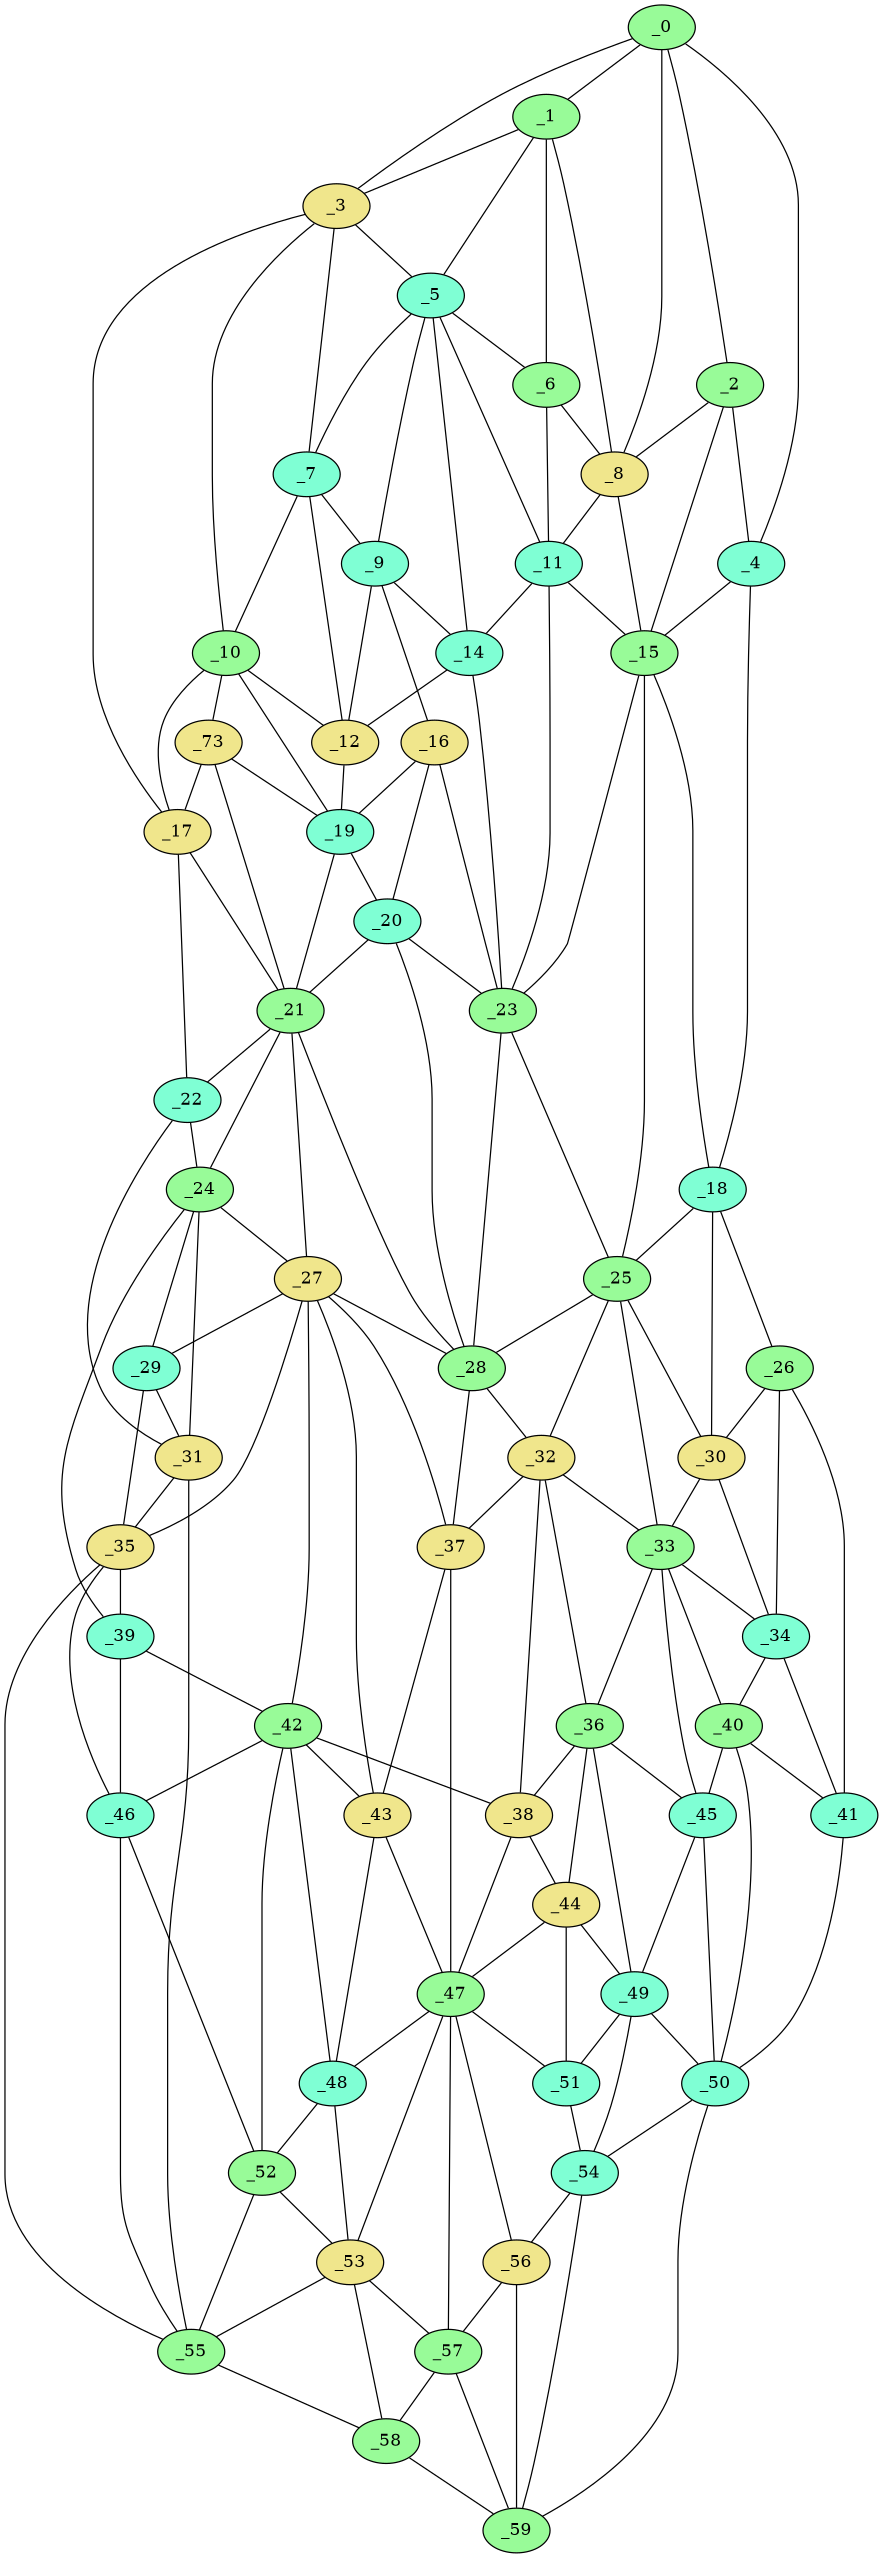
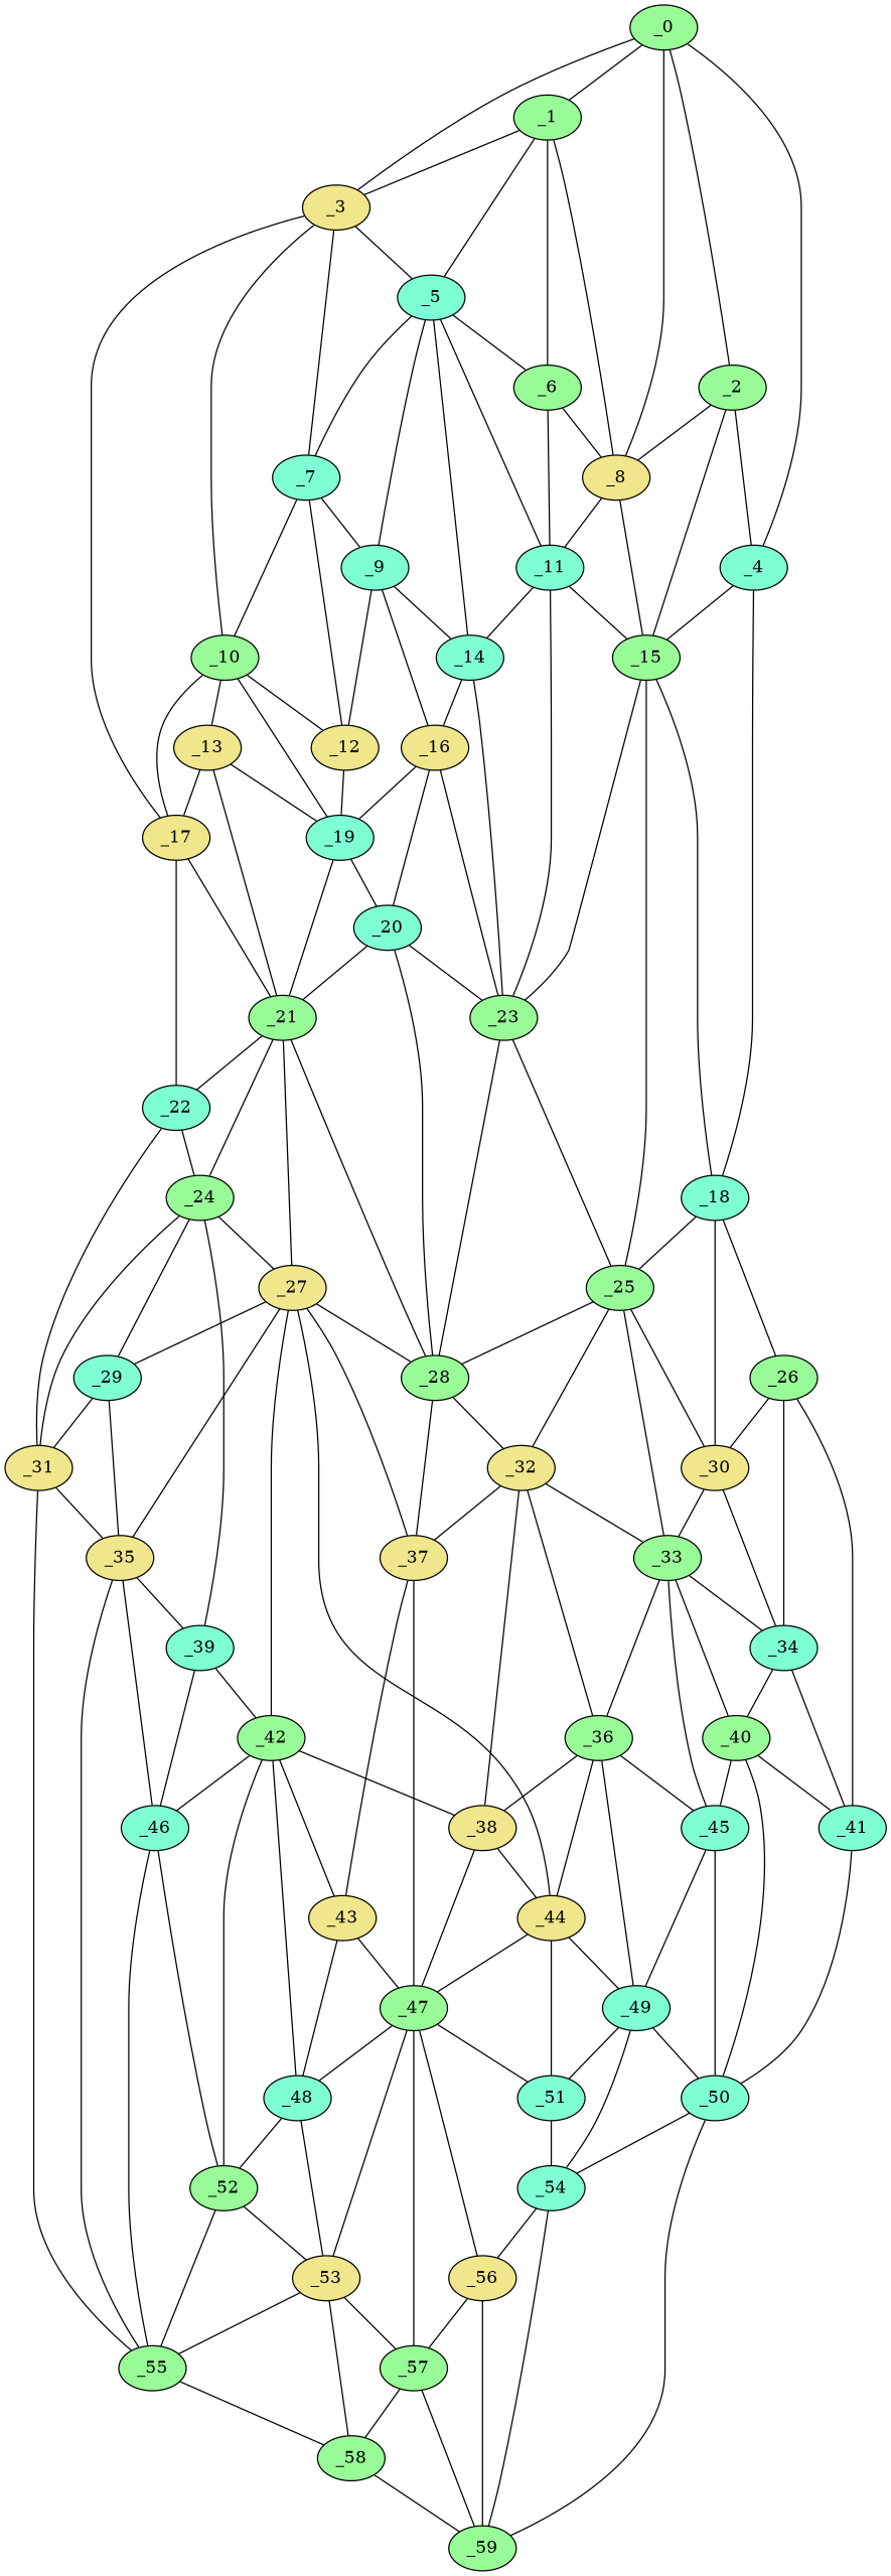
  graph {
    node [fillcolor=palegreen style=filled x=77 y=66]
    edge [valence=2]
    _0 [x=5 y=100]
    _1 [x=8 y=89]
    _2 [x=8 y=104]
    _3 [fillcolor=khaki x=10 y=60]
    _4 [fillcolor=aquamarine x=10 y=108]
    _8 [fillcolor=khaki x=17 y=91]
    _5 [fillcolor=aquamarine x=11]
    _6 [x=14 y=75]
    _15 [x=28 y=103]
    _7 [fillcolor=aquamarine x=16 y=56]
    _10 [x=22 y=44]
    _17 [fillcolor=khaki x=35 y=20]
    _18 [fillcolor=aquamarine x=38 y=112]
    _11 [fillcolor=aquamarine x=22 y=73]
    _9 [fillcolor=aquamarine x=20 y=57]
    _14 [fillcolor=aquamarine x=27]
    _23 [x=50 y=61]
    _25 [x=62 y=64]
    _12 [fillcolor=khaki x=23 y=52]
-   _13 [fillcolor=khaki x=26 y=39 label=_73]
+   _13 [fillcolor=khaki x=26 y=39]
    _19 [fillcolor=aquamarine x=40 y=48]
    _21 [x=45 y=35]
    _22 [fillcolor=aquamarine x=47 y=16]
    _26 [x=62 y=114]
    _30 [fillcolor=khaki x=72 y=106]
    _16 [fillcolor=khaki x=31 y=60]
    _28 [x=65 y=55]
    _32 [fillcolor=khaki]
    _33 [y=97]
    _20 [fillcolor=aquamarine x=44 y=54]
    _24 [x=54 y=15]
    _27 [fillcolor=khaki x=64 y=30]
    _31 [fillcolor=khaki x=75 y=11]
    _34 [fillcolor=aquamarine y=107]
    _41 [fillcolor=aquamarine x=91 y=116]
    _37 [fillcolor=khaki x=87 y=47]
    _29 [fillcolor=aquamarine x=69 y=14]
    _39 [fillcolor=aquamarine x=90 y=22]
    _35 [fillcolor=khaki x=84 y=16]
    _42 [x=92 y=32]
    _43 [fillcolor=khaki x=92 y=39]
    _36 [x=86 y=73]
    _38 [fillcolor=khaki x=88 y=63]
    _40 [x=91 y=103]
    _45 [fillcolor=aquamarine x=93 y=97]
    _55 [x=117 y=25]
    _50 [fillcolor=aquamarine x=103 y=98]
    _47 [x=99 y=49]
    _46 [fillcolor=aquamarine x=97 y=24]
    _48 [fillcolor=aquamarine x=102 y=41]
    _52 [x=109 y=33]
    _58 [x=123 y=45]
    _44 [fillcolor=khaki x=92 y=69]
    _49 [fillcolor=aquamarine x=102 y=86]
    _54 [fillcolor=aquamarine x=113 y=79]
    _59 [x=125 y=58]
    _51 [fillcolor=aquamarine x=108 y=74]
    _53 [fillcolor=khaki x=110 y=40]
    _56 [fillcolor=khaki x=119]
    _57 [x=120 y=52]
    _0 -- _1 [valence=1]
    _0 -- _2
    _0 -- _3 [valence=1]
    _0 -- _4 [valence=1]
    _0 -- _8
    _1 -- _3
    _1 -- _8 [valence=1]
    _1 -- _5 [valence=1]
    _1 -- _6
    _2 -- _4
    _2 -- _8 [valence=1]
    _2 -- _15 [valence=1]
    _3 -- _5
    _3 -- _7
    _3 -- _10 [valence=1]
    _3 -- _17 [valence=1]
    _4 -- _15
    _4 -- _18 [valence=1]
    _8 -- _15
    _8 -- _11
    _5 -- _6
    _5 -- _7
    _5 -- _11
    _5 -- _9
    _5 -- _14
    _6 -- _8
    _6 -- _11
    _15 -- _18 [valence=1]
    _15 -- _23
    _15 -- _25 [valence=1]
    _7 -- _10
    _7 -- _9
    _7 -- _12 [valence=1]
    _10 -- _17
    _10 -- _12
    _10 -- _13
    _10 -- _19 [valence=1]
    _17 -- _21 [valence=1]
    _17 -- _22 [valence=1]
    _18 -- _25
    _18 -- _26 [valence=1]
    _18 -- _30 [valence=1]
    _11 -- _15
    _11 -- _14
    _11 -- _23
    _9 -- _14
    _9 -- _12
    _9 -- _16 [valence=1]
    _14 -- _23
-   _14 -- _12 [valence=1]
+   _14 -- _16 [valence=1]
    _23 -- _25 [valence=1]
    _23 -- _28 [valence=1]
    _25 -- _30
    _25 -- _28
    _25 -- _32 [valence=1]
    _25 -- _33
    _12 -- _19
    _13 -- _17
    _13 -- _19
    _13 -- _21
    _19 -- _21
    _19 -- _20 [valence=1]
    _21 -- _22 [valence=1]
    _21 -- _28
    _21 -- _24
    _21 -- _27
    _22 -- _24
    _22 -- _31 [valence=1]
    _26 -- _30
    _26 -- _34 [valence=1]
    _26 -- _41 [valence=1]
    _30 -- _33
    _30 -- _34
    _16 -- _23
    _16 -- _19
    _16 -- _20
    _28 -- _32 [valence=1]
    _28 -- _37
    _32 -- _33 [valence=1]
    _32 -- _37
    _32 -- _36
    _32 -- _38 [valence=1]
    _33 -- _34 [valence=1]
    _33 -- _36 [valence=1]
    _33 -- _40
    _33 -- _45
    _20 -- _23 [valence=1]
    _20 -- _21
    _20 -- _28 [valence=1]
    _24 -- _27 [valence=1]
    _24 -- _31 [valence=1]
    _24 -- _29 [valence=1]
    _24 -- _39
    _27 -- _28
    _27 -- _37
    _27 -- _29
    _27 -- _35 [valence=1]
    _27 -- _42 [valence=1]
-   _27 -- _43
+   _27 -- _44
    _31 -- _35
    _31 -- _55 [valence=1]
    _34 -- _41 [valence=1]
    _34 -- _40
    _41 -- _50 [valence=1]
    _37 -- _43
    _37 -- _47
    _29 -- _31
    _29 -- _35 [valence=1]
    _39 -- _42
    _39 -- _46
    _35 -- _39
    _35 -- _55
    _35 -- _46
    _42 -- _43
    _42 -- _38
    _42 -- _46
    _42 -- _48
    _42 -- _52 [valence=1]
    _43 -- _47
    _43 -- _48 [valence=1]
    _36 -- _38
    _36 -- _45
    _36 -- _44
    _36 -- _49 [valence=1]
    _38 -- _47
    _38 -- _44
    _40 -- _41
    _40 -- _45
    _40 -- _50 [valence=1]
    _45 -- _50
    _45 -- _49 [valence=1]
    _55 -- _58 [valence=1]
    _50 -- _54
    _50 -- _59 [valence=1]
    _47 -- _48
    _47 -- _51
    _47 -- _53 [valence=1]
    _47 -- _56
    _47 -- _57
    _46 -- _55 [valence=1]
    _46 -- _52
    _48 -- _52
    _48 -- _53
    _52 -- _55 [valence=1]
    _52 -- _53 [valence=1]
    _58 -- _59 [valence=1]
    _44 -- _47
    _44 -- _49
    _44 -- _51 [valence=1]
    _49 -- _50
    _49 -- _54 [valence=1]
    _49 -- _51 [valence=1]
    _54 -- _59 [valence=1]
    _54 -- _56 [valence=1]
    _51 -- _54
    _53 -- _55
    _53 -- _58
    _53 -- _57
    _56 -- _59
    _56 -- _57 [valence=1]
    _57 -- _58
    _57 -- _59
  }
